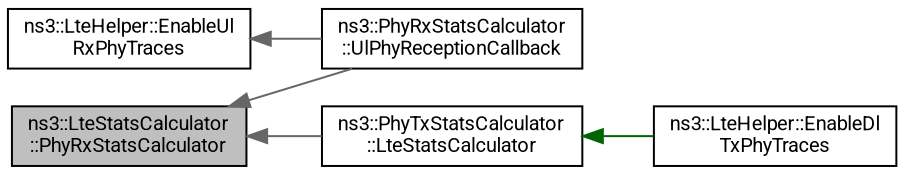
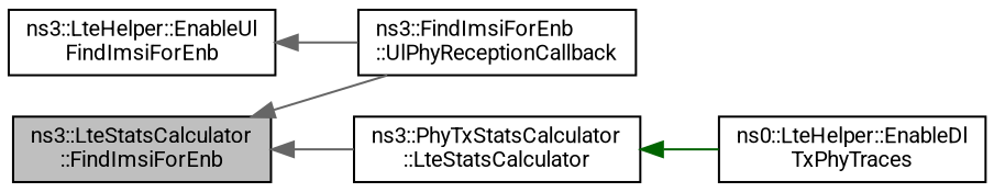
  digraph {
    fontname=Roboto
    rankdir=LR
    node [color=black fillcolor=white fontname=Roboto fontsize=10 shape=record style=filled]
    edge [color=gray40 dir=back fontname=Roboto fontsize=10 labelfontname=Helvetica labelfontsize=10 style=solid]
-   n1 [fillcolor=grey75 fontcolor=black height=0.2 label="ns3::LteStatsCalculator\l::PhyRxStatsCalculator" width=0.4]
-   n2 [height=0.2 label="ns3::PhyRxStatsCalculator\l::UlPhyReceptionCallback" width=0.4]
+   n1 [fillcolor=grey75 fontcolor=black height=0.2 label="ns3::LteStatsCalculator\l::FindImsiForEnb" width=0.4]
+   n2 [height=0.2 label="ns3::FindImsiForEnb\l::UlPhyReceptionCallback" width=0.4]
    n3 [height=0.2 label="ns3::PhyTxStatsCalculator\l::LteStatsCalculator" width=0.4]
-   n4 [height=0.2 label="ns3::LteHelper::EnableDl\lTxPhyTraces" width=0.4]
-   n5 [height=0.2 label="ns3::LteHelper::EnableUl\lRxPhyTraces" width=0.4]
+   n4 [height=0.2 label="ns0::LteHelper::EnableDl\lTxPhyTraces" width=0.4]
+   n5 [height=0.2 label="ns3::LteHelper::EnableUl\lFindImsiForEnb" width=0.4]
    n1 -> n2
    n1 -> n3
    n3 -> n4 [color=darkgreen]
    n5 -> n2
  }
